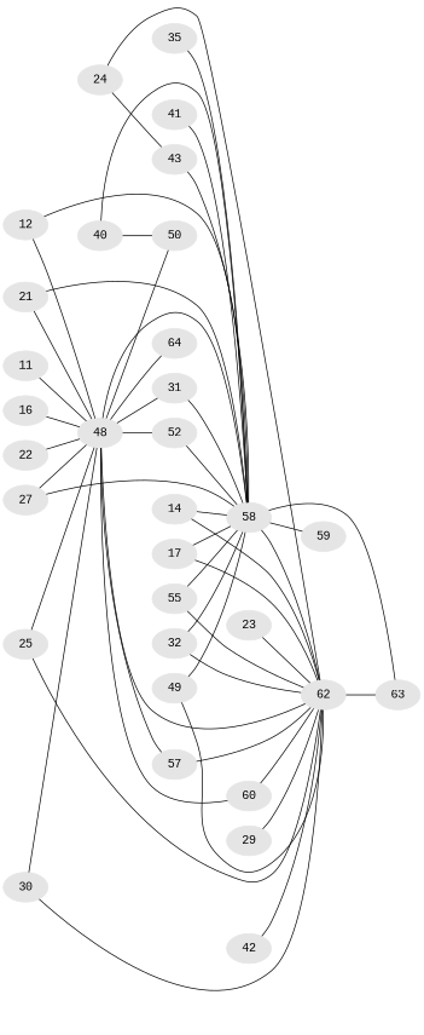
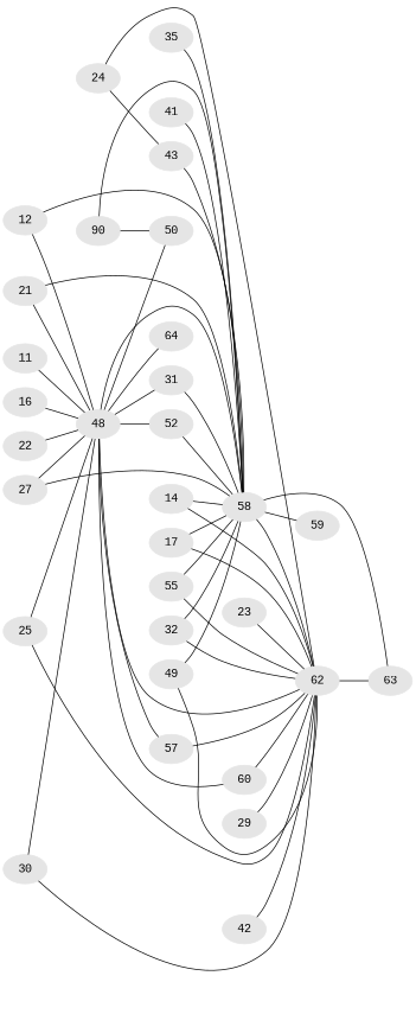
  graph {
    fontname="Liberation Mono"
    rankdir=LR
    node [color=gray90 fontname="Liberation Mono" style=filled]
    edge [fontname="Liberation Mono"]
    48 [super="+39+10"]
    58 [super="+38+44"]
    62 [super="+15+53+61"]
    50 [super="+13"]
    n5 [label=31]
    52 [super="+36"]
    57 [super="+37"]
    60
    64
    11
    12
    59
    63 [super="+56"]
    14
    16
    17
    21
    22
    23
    43 [super="+19"]
    24
    25
    27
    29
    30
    32
    35
-   40
+   40 [label=90]
    41
    42
    49
    55 [super="+46+28"]
    48 -- 58 [weight=12]
    48 -- 62 [weight=17]
    48 -- 50 [weight=3]
    48 -- n5
    48 -- 52 [weight=2]
    48 -- 57 [weight=2]
    48 -- 60
    48 -- 64 [weight=2]
    58 -- 62 [weight=20]
    58 -- 59 [weight=2]
    58 -- 63
    62 -- 63 [weight=2]
    n5 -- 58
    52 -- 58
    57 -- 62
    60 -- 62
    11 -- 48 [weight=2]
    12 -- 48
    12 -- 58
    14 -- 58 [weight=2]
    14 -- 62
    16 -- 48 [weight=2]
    17 -- 58
    17 -- 62
    21 -- 48
    21 -- 58
    22 -- 48 [weight=2]
    23 -- 62
    43 -- 58 [weight=3]
    24 -- 62
    24 -- 43
    25 -- 48
    25 -- 62
    27 -- 48
    27 -- 58
    29 -- 62 [weight=2]
    30 -- 48
    30 -- 62
    32 -- 58
    32 -- 62
    35 -- 58 [weight=2]
    40 -- 58
    40 -- 50
    41 -- 58 [weight=2]
    42 -- 62 [weight=2]
    49 -- 58
    49 -- 62
    55 -- 58 [weight=4]
    55 -- 62
  }
